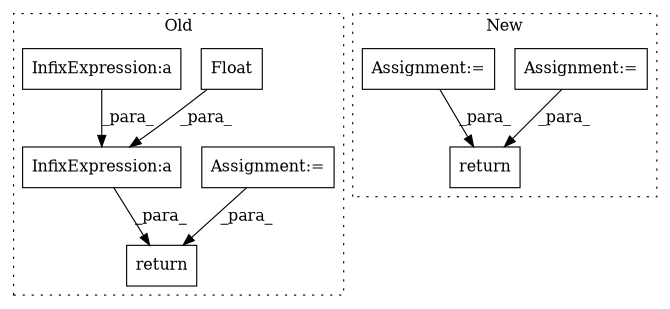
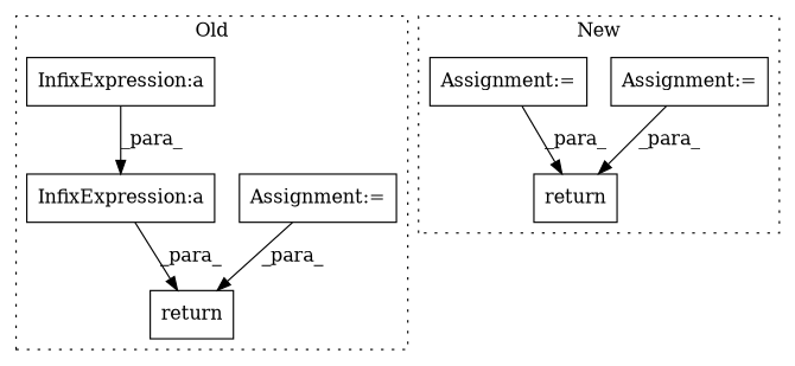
  digraph {
    node [a=7 l=7 shape=box]
-   n1 [a=32 l="6,1" label=Float s="6949,6962"]
    n2 [a=41 label=return s=7154]
    n3 [l=2 label="Assignment:=" s=6562]
    n4 [a=27 l=3 label="InfixExpression:a" s=6983]
    n5 [a=27 l=3 label="InfixExpression:a" s=7049]
    n6 [a=41 label=return s=7642]
    n7 [l=1 label="Assignment:=" s=7614]
    n8 [l=1 label="Assignment:=" s=7580]
    subgraph cluster_1 {
      label=Old
      style=dotted
-     n1
      n2
      n3
      n4
      n5
    }
    subgraph cluster_2 {
      label=New
      style=dotted
      n6
      n7
      n8
    }
-   n1 -> n5 [label=_para_]
    n3 -> n2 [label=_para_]
    n4 -> n5 [label=_para_]
    n5 -> n2 [label=_para_]
    n7 -> n6 [label=_para_]
    n8 -> n6 [label=_para_]
  }
